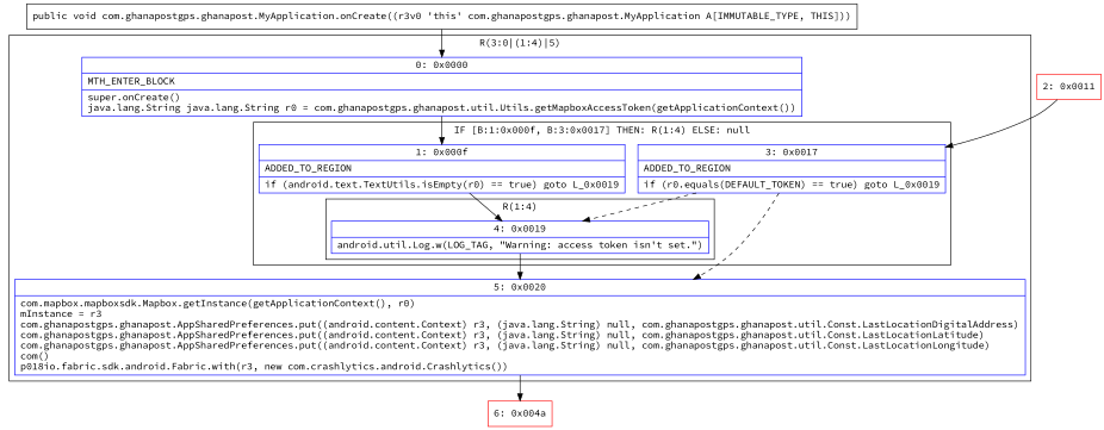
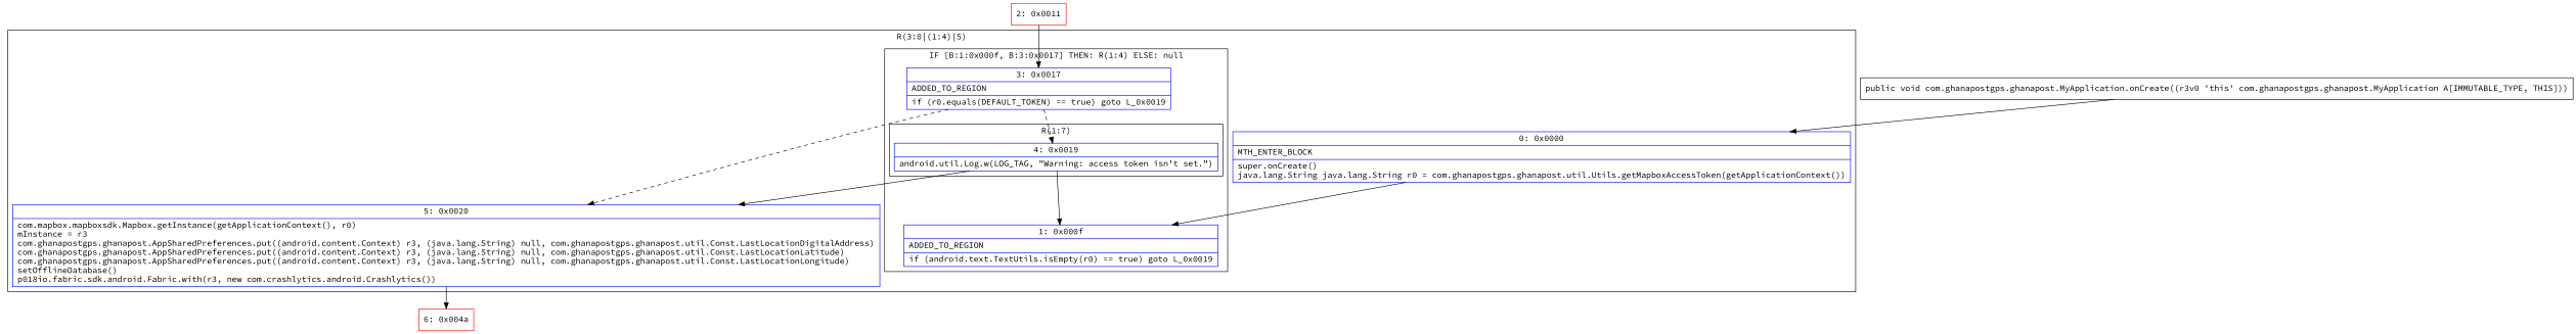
  digraph {
    fontname="Source Code Pro"
    node [color=blue fontname="Source Code Pro" shape=record]
    edge [fontname="Source Code Pro"]
    n1 [label="{4\:\ 0x0019|android.util.Log.w(LOG_TAG, \"Warning: access token isn't set.\")\l}"]
    n2 [label="{1\:\ 0x000f|ADDED_TO_REGION\l|if (android.text.TextUtils.isEmpty(r0) == true) goto L_0x0019\l}"]
    n3 [label="{3\:\ 0x0017|ADDED_TO_REGION\l|if (r0.equals(DEFAULT_TOKEN) == true) goto L_0x0019\l}"]
    n4 [label="{0\:\ 0x0000|MTH_ENTER_BLOCK\l|super.onCreate()\ljava.lang.String java.lang.String r0 = com.ghanapostgps.ghanapost.util.Utils.getMapboxAccessToken(getApplicationContext())\l}"]
-   n5 [label="{5\:\ 0x0020|com.mapbox.mapboxsdk.Mapbox.getInstance(getApplicationContext(), r0)\lmInstance = r3\lcom.ghanapostgps.ghanapost.AppSharedPreferences.put((android.content.Context) r3, (java.lang.String) null, com.ghanapostgps.ghanapost.util.Const.LastLocationDigitalAddress)\lcom.ghanapostgps.ghanapost.AppSharedPreferences.put((android.content.Context) r3, (java.lang.String) null, com.ghanapostgps.ghanapost.util.Const.LastLocationLatitude)\lcom.ghanapostgps.ghanapost.AppSharedPreferences.put((android.content.Context) r3, (java.lang.String) null, com.ghanapostgps.ghanapost.util.Const.LastLocationLongitude)\lcom()\lp018io.fabric.sdk.android.Fabric.with(r3, new com.crashlytics.android.Crashlytics())\l}"]
+   n5 [label="{5\:\ 0x0020|com.mapbox.mapboxsdk.Mapbox.getInstance(getApplicationContext(), r0)\lmInstance = r3\lcom.ghanapostgps.ghanapost.AppSharedPreferences.put((android.content.Context) r3, (java.lang.String) null, com.ghanapostgps.ghanapost.util.Const.LastLocationDigitalAddress)\lcom.ghanapostgps.ghanapost.AppSharedPreferences.put((android.content.Context) r3, (java.lang.String) null, com.ghanapostgps.ghanapost.util.Const.LastLocationLatitude)\lcom.ghanapostgps.ghanapost.AppSharedPreferences.put((android.content.Context) r3, (java.lang.String) null, com.ghanapostgps.ghanapost.util.Const.LastLocationLongitude)\lsetOfflineDatabase()\lp018io.fabric.sdk.android.Fabric.with(r3, new com.crashlytics.android.Crashlytics())\l}"]
    n6 [color=red label="{6\:\ 0x004a}"]
    n7 [color=red label="{2\:\ 0x0011}"]
    n8 [label="{public void com.ghanapostgps.ghanapost.MyApplication.onCreate((r3v0 'this' com.ghanapostgps.ghanapost.MyApplication A[IMMUTABLE_TYPE, THIS])) }" color=""]
    subgraph cluster_1 {
      label="R(3:0|(1:4)|5)"
      n4
      n5
      subgraph cluster_2 {
        label="IF [B:1:0x000f, B:3:0x0017] THEN: R(1:4) ELSE: null"
        n2
        n3
        subgraph cluster_3 {
-         label="R(1:4)"
+         label="R(1:7)"
          n1
        }
      }
    }
    n1 -> n5
-   n2 -> n1
+   n1 -> n2
    n3 -> n1 [style=dashed]
    n3 -> n5 [style=dashed]
    n4 -> n2
    n5 -> n6
    n7 -> n3
    n8 -> n4
  }
